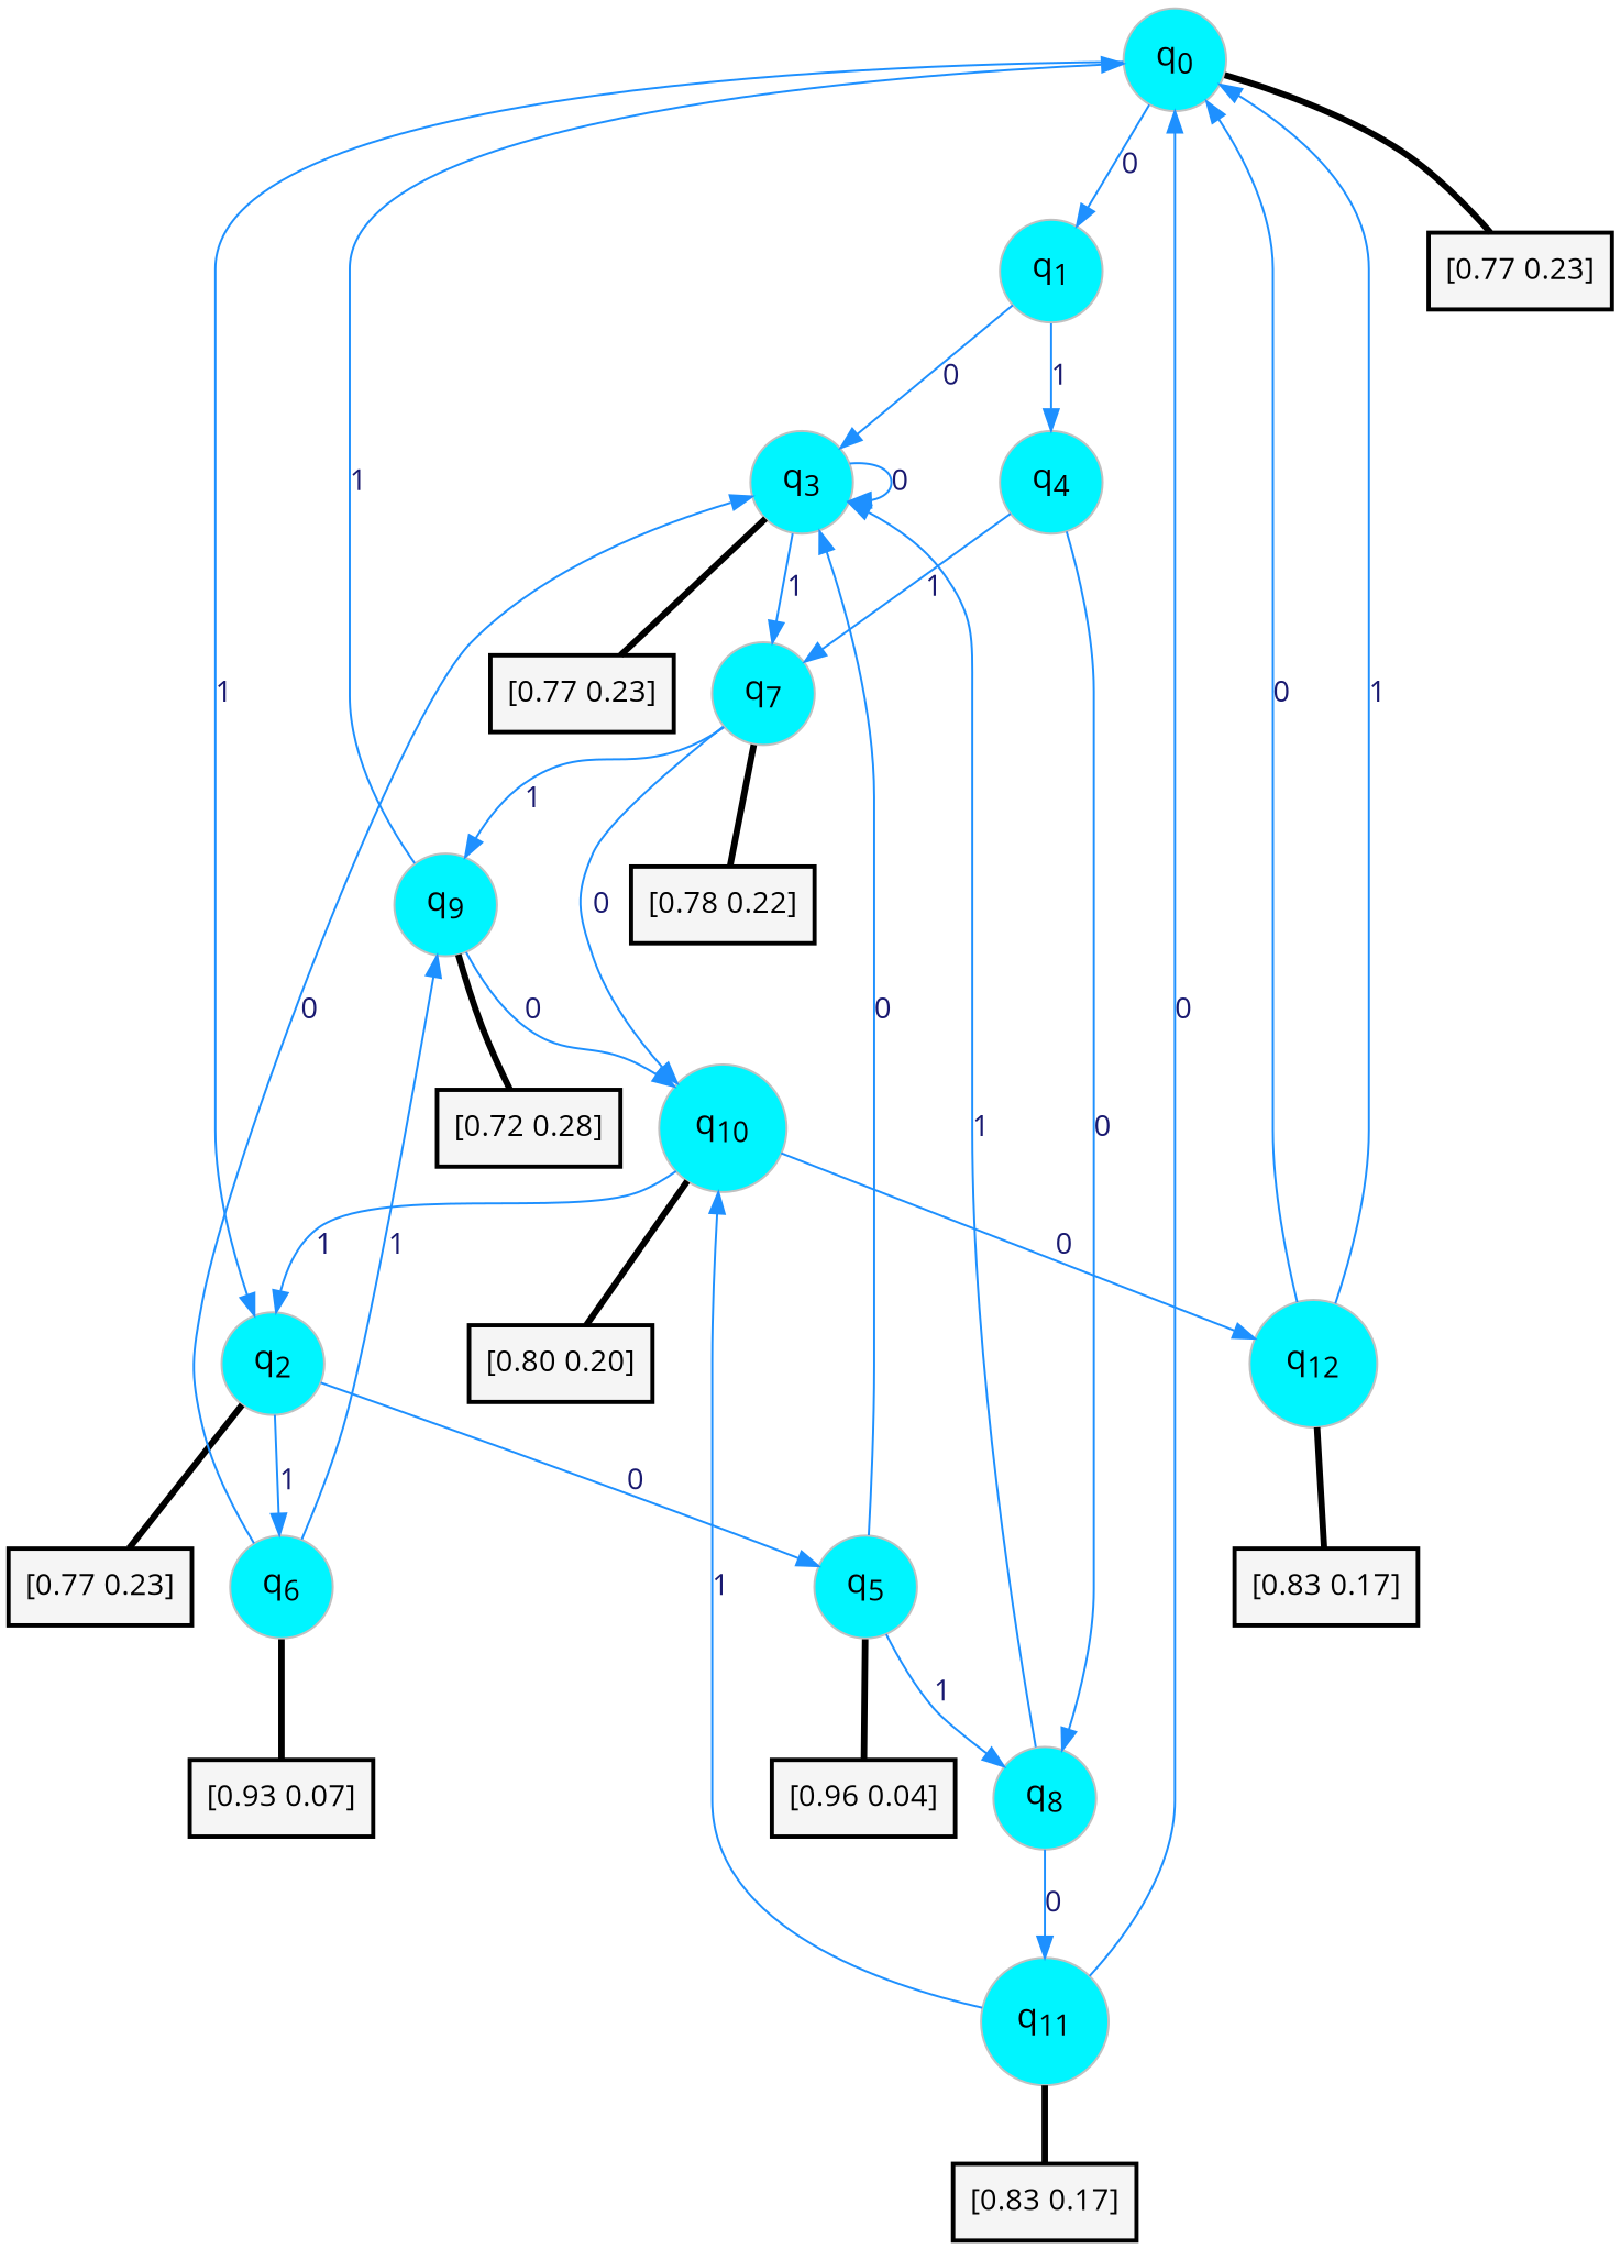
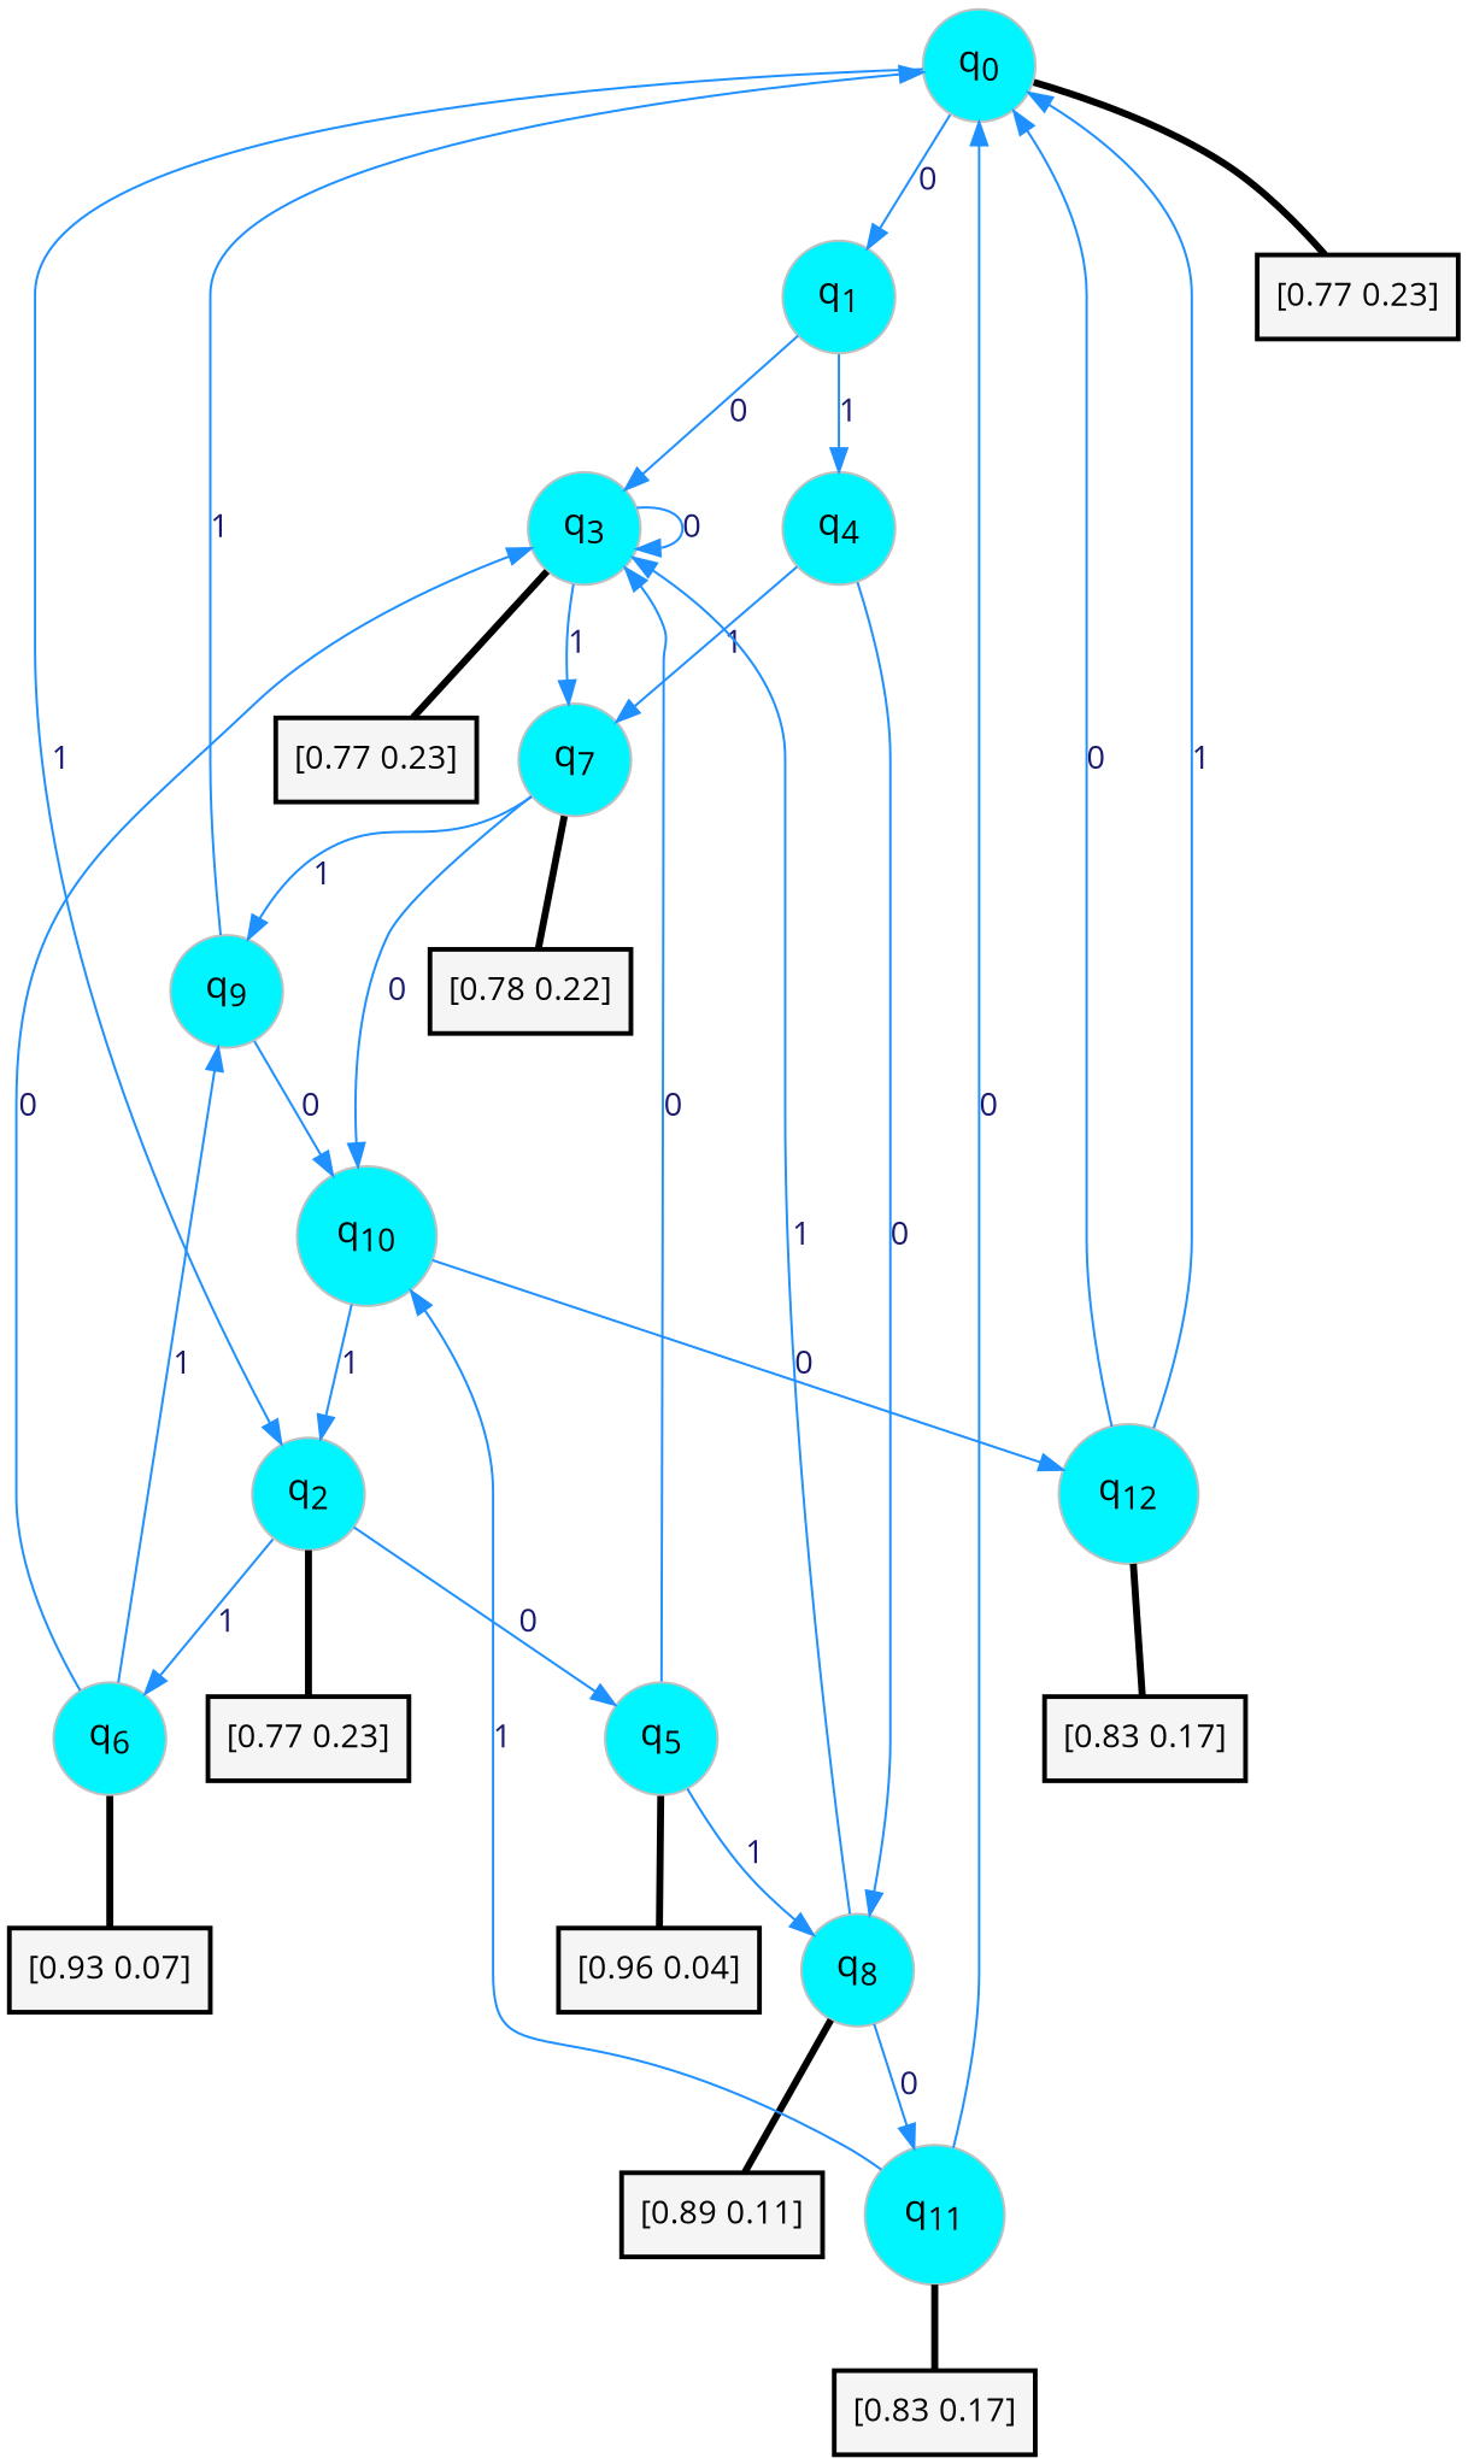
  digraph {
    fontname="Open Sans"
    rankdir=TD
    node [color=gray fillcolor=turquoise1 fontcolor=black fontname="Open Sans" fontsize=16 fontweight=bold shape=circle style=filled]
    edge [arrowsize=1 color=dodgerblue1 fontcolor=midnightblue fontname="Open Sans" fontweight=bold penwidth=1 style=solid weight=20]
    n1 [label=<q<SUB>0</SUB>>]
    n2 [label=<q<SUB>1</SUB>>]
    n3 [label=<q<SUB>2</SUB>>]
    n4 [color=black fillcolor=whitesmoke fontsize=14 label="[0.77 0.23]" penwidth=2 shape=box]
    n5 [label=<q<SUB>3</SUB>>]
    n6 [label=<q<SUB>4</SUB>>]
    n7 [label=<q<SUB>5</SUB>>]
    n8 [label=<q<SUB>6</SUB>>]
    n9 [color=black fillcolor=whitesmoke fontsize=14 label="[0.77 0.23]" penwidth=2 shape=box]
    n10 [label=<q<SUB>7</SUB>>]
    n11 [color=black fillcolor=whitesmoke fontsize=14 label="[0.77 0.23]" penwidth=2 shape=box]
    n12 [label=<q<SUB>8</SUB>>]
    n13 [color=black fillcolor=whitesmoke fontsize=14 label="[0.96 0.04]" penwidth=2 shape=box]
    n14 [label=<q<SUB>9</SUB>>]
    n15 [color=black fillcolor=whitesmoke fontsize=14 label="[0.93 0.07]" penwidth=2 shape=box]
    n16 [label=<q<SUB>10</SUB>>]
    n17 [color=black fillcolor=whitesmoke fontsize=14 label="[0.78 0.22]" penwidth=2 shape=box]
    n18 [label=<q<SUB>11</SUB>>]
-   n20 [color=black fillcolor=whitesmoke fontsize=14 label="[0.72 0.28]" penwidth=2 shape=box]
+   n19 [color=black fillcolor=whitesmoke fontsize=14 label="[0.89 0.11]" penwidth=2 shape=box]
    n21 [label=<q<SUB>12</SUB>>]
-   n22 [color=black fillcolor=whitesmoke fontsize=14 label="[0.80 0.20]" penwidth=2 shape=box]
    n23 [color=black fillcolor=whitesmoke fontsize=14 label="[0.83 0.17]" penwidth=2 shape=box]
    n24 [color=black fillcolor=whitesmoke fontsize=14 label="[0.83 0.17]" penwidth=2 shape=box]
    n1 -> n2 [label=0]
    n1 -> n3 [label=1]
    n1 -> n4 [arrowhead=none color=black penwidth=3]
    n2 -> n5 [label=0]
    n2 -> n6 [label=1]
    n3 -> n7 [label=0]
    n3 -> n8 [label=1]
    n3 -> n9 [arrowhead=none color=black penwidth=3]
    n5 -> n5 [label=0]
    n5 -> n10 [label=1]
    n5 -> n11 [arrowhead=none color=black penwidth=3]
    n6 -> n10 [label=1]
    n6 -> n12 [label=0]
    n7 -> n5 [label=0]
    n7 -> n12 [label=1]
    n7 -> n13 [arrowhead=none color=black penwidth=3]
    n8 -> n5 [label=0]
    n8 -> n14 [label=1]
    n8 -> n15 [arrowhead=none color=black penwidth=3]
    n10 -> n14 [label=1]
    n10 -> n16 [label=0]
    n10 -> n17 [arrowhead=none color=black penwidth=3]
    n12 -> n5 [label=1]
    n12 -> n18 [label=0]
+   n12 -> n19 [arrowhead=none color=black penwidth=3]
    n14 -> n1 [label=1]
    n14 -> n16 [label=0]
-   n14 -> n20 [arrowhead=none color=black penwidth=3]
    n16 -> n3 [label=1]
    n16 -> n21 [label=0]
-   n16 -> n22 [arrowhead=none color=black penwidth=3]
    n18 -> n1 [label=0]
    n18 -> n16 [label=1]
    n18 -> n23 [arrowhead=none color=black penwidth=3]
    n21 -> n1 [label=0]
    n21 -> n1 [label=1]
    n21 -> n24 [arrowhead=none color=black penwidth=3]
  }
